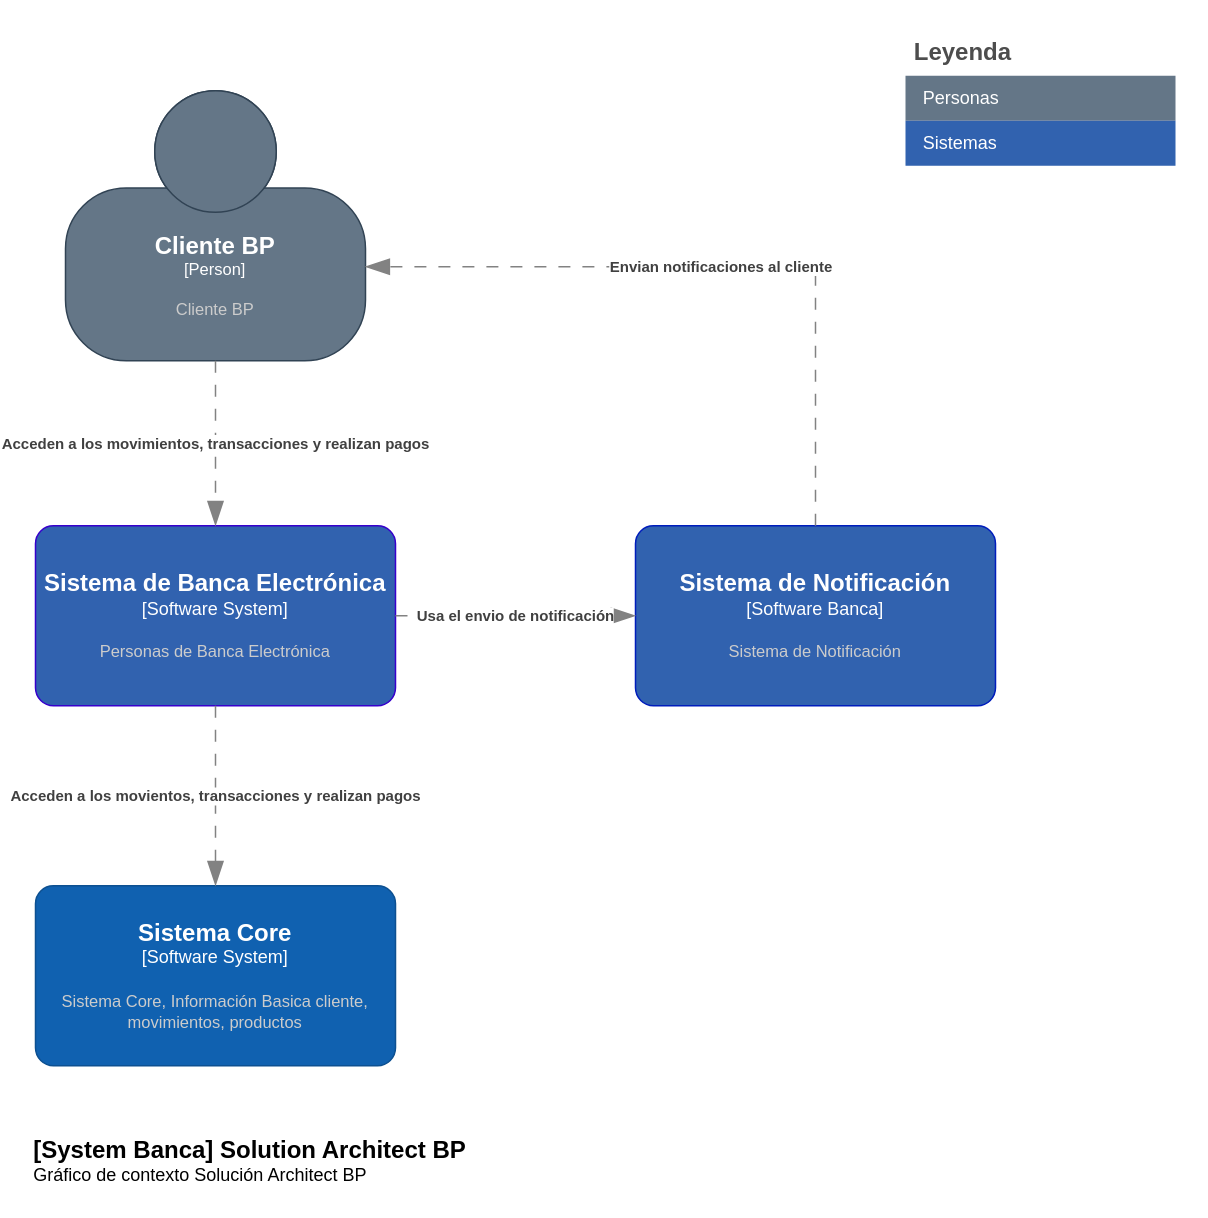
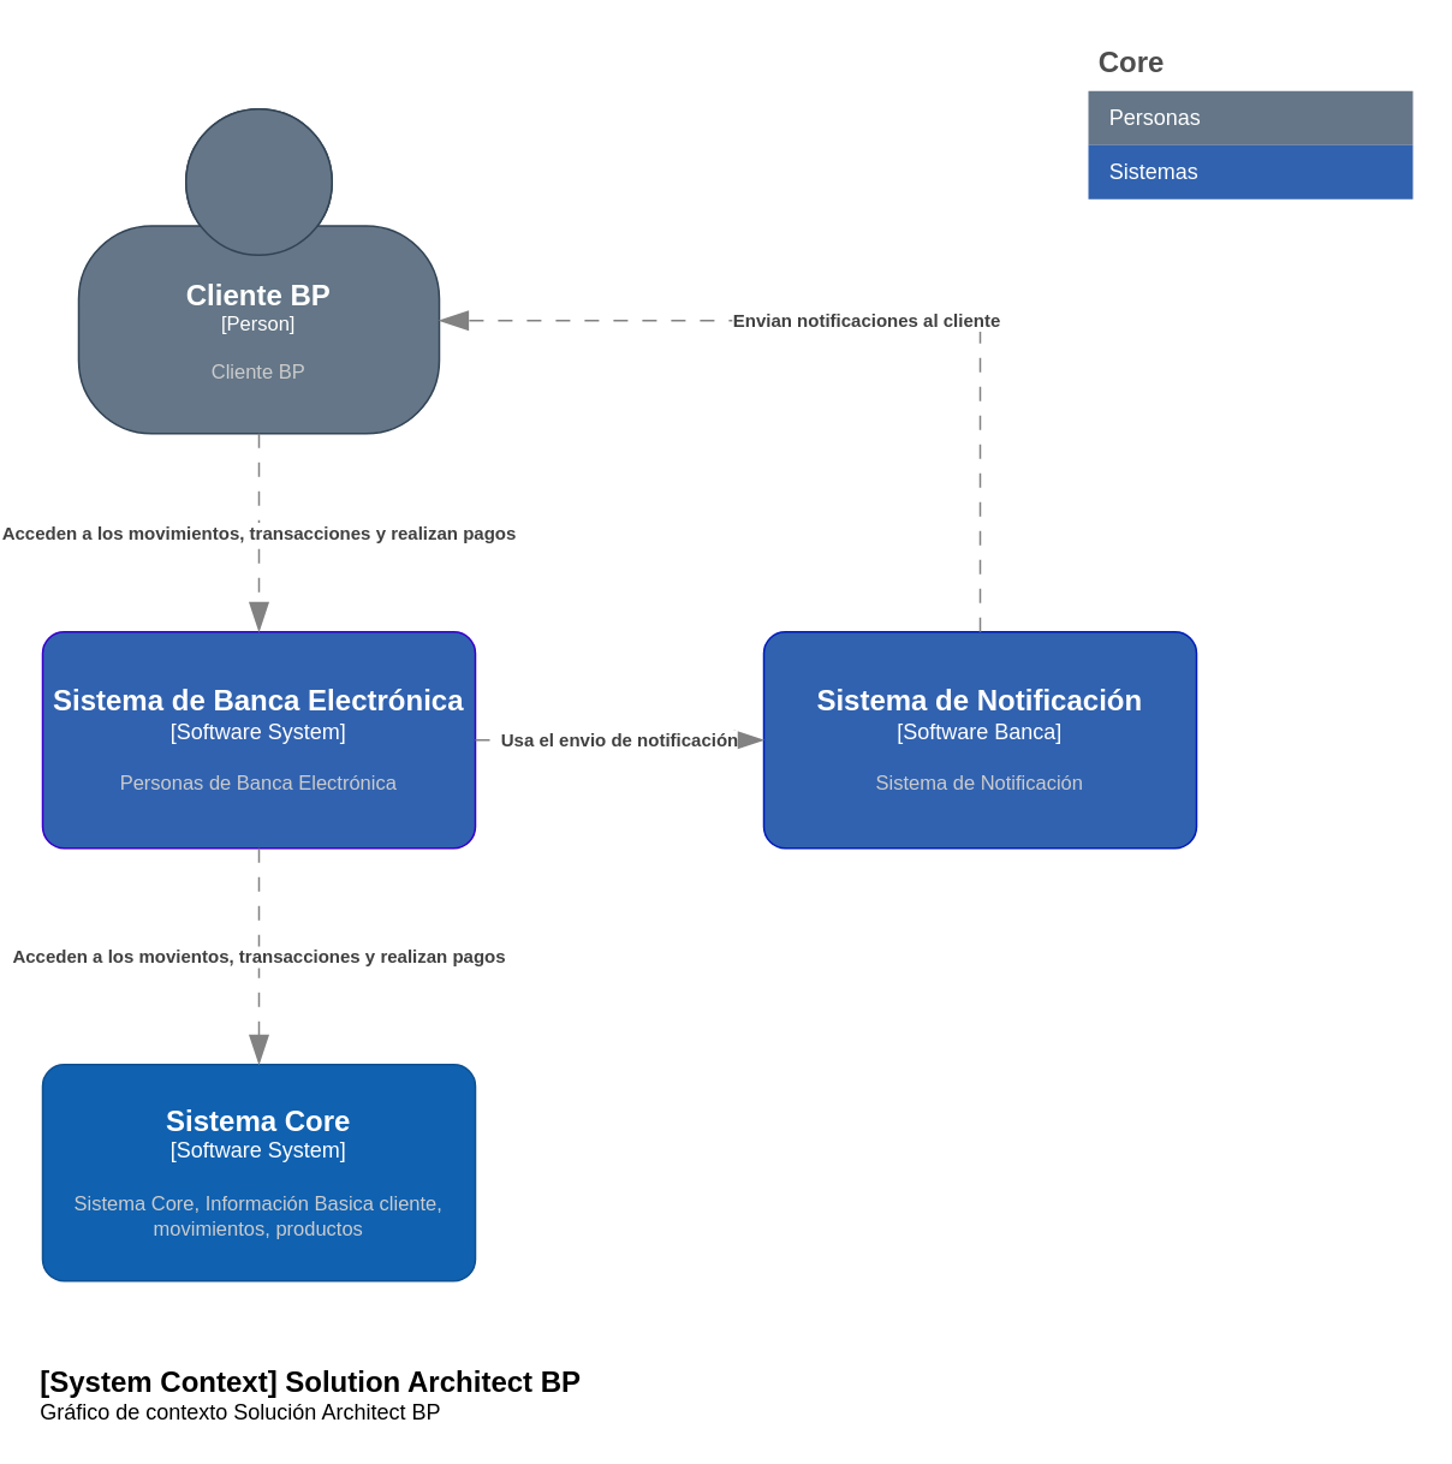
  <mxCell id="0" />
  <mxCell id="1" parent="0" />
  <mxCell id="2" value="&lt;font style=&quot;font-size: 16px&quot;&gt;&lt;b&gt;Cliente BP&lt;/b&gt;&lt;/font&gt;&lt;div&gt;[Person]&lt;/div&gt;&lt;br&gt;&lt;div&gt;&lt;font style=&quot;font-size: 11px&quot;&gt;&lt;font color=&quot;#cccccc&quot;&gt;Cliente BP&lt;/font&gt;&lt;/div&gt;" style="html=1;fontSize=11;dashed=0;whiteSpace=wrap;fillColor=#647687;strokeColor=#314354;fontColor=#ffffff;shape=mxgraph.c4.person2;align=center;metaEdit=1;points=[[0.5,0,0],[1,0.5,0],[1,0.75,0],[0.75,1,0],[0.5,1,0],[0.25,1,0],[0,0.75,0],[0,0.5,0]];resizable=0;" parent="1" vertex="1"><mxGeometry x="43" y="60" width="200" height="180" as="geometry" /></mxCell>
  <mxCell id="3" value="&lt;font style=&quot;font-size: 16px&quot;&gt;&lt;b&gt;Sistema Core&lt;/b&gt;&lt;/font&gt;&lt;div&gt;[Software System]&lt;/div&gt;&lt;br&gt;&lt;div&gt;&lt;font style=&quot;font-size: 11px&quot;&gt;&lt;font color=&quot;#cccccc&quot;&gt;Sistema Core, Información Basica cliente, movimientos, productos&lt;/font&gt;&lt;/div&gt;" style="rounded=1;whiteSpace=wrap;html=1;labelBackgroundColor=none;fillColor=#1061B0;fontColor=#ffffff;align=center;arcSize=10;strokeColor=#0D5091;metaEdit=1;resizable=0;points=[[0.25,0,0],[0.5,0,0],[0.75,0,0],[1,0.25,0],[1,0.5,0],[1,0.75,0],[0.75,1,0],[0.5,1,0],[0.25,1,0],[0,0.75,0],[0,0.5,0],[0,0.25,0]];" parent="1" vertex="1"><mxGeometry x="23" y="590" width="240" height="120" as="geometry" /></mxCell>
  <mxCell id="4" value="&lt;font style=&quot;font-size: 16px&quot;&gt;&lt;b&gt;Sistema de Notificación &lt;/b&gt;&lt;/font&gt;&lt;div&gt;[Software Banca]&lt;/div&gt;&lt;br&gt;&lt;div&gt;&lt;font style=&quot;font-size: 11px&quot;&gt;&lt;font color=&quot;#cccccc&quot;&gt;Sistema de Notificación &lt;/font&gt;&lt;/div&gt;" style="rounded=1;whiteSpace=wrap;html=1;labelBackgroundColor=none;fillColor=#3162af;fontColor=#ffffff;align=center;arcSize=10;strokeColor=#001DBC;metaEdit=1;resizable=0;points=[[0.25,0,0],[0.5,0,0],[0.75,0,0],[1,0.25,0],[1,0.5,0],[1,0.75,0],[0.75,1,0],[0.5,1,0],[0.25,1,0],[0,0.75,0],[0,0.5,0],[0,0.25,0]];" parent="1" vertex="1"><mxGeometry x="423" y="350" width="240" height="120" as="geometry" /></mxCell>
  <mxCell id="5" value="&lt;font style=&quot;font-size: 16px&quot;&gt;&lt;b&gt;Sistema de Banca Electrónica&lt;/b&gt;&lt;/font&gt;&lt;div&gt;[Software System]&lt;/div&gt;&lt;br&gt;&lt;div&gt;&lt;font style=&quot;font-size: 11px&quot;&gt;&lt;font color=&quot;#cccccc&quot;&gt;Personas de Banca Electrónica&lt;/font&gt;&lt;/div&gt;" style="rounded=1;whiteSpace=wrap;html=1;labelBackgroundColor=none;fillColor=#3162af;fontColor=#ffffff;align=center;arcSize=10;strokeColor=#3700CC;metaEdit=1;resizable=0;points=[[0.25,0,0],[0.5,0,0],[0.75,0,0],[1,0.25,0],[1,0.5,0],[1,0.75,0],[0.75,1,0],[0.5,1,0],[0.25,1,0],[0,0.75,0],[0,0.5,0],[0,0.25,0]];" parent="1" vertex="1"><mxGeometry x="23" y="350" width="240" height="120" as="geometry" /></mxCell>
  <mxCell id="6" value="&lt;div style=&quot;text-align: left&quot;&gt;&lt;div style=&quot;text-align: center&quot;&gt;&lt;b&gt;Acceden a los movimientos, transacciones y realizan pagos&lt;/b&gt;&lt;/div&gt;" style="endArrow=blockThin;html=1;fontSize=10;fontColor=#404040;strokeWidth=1;endFill=1;strokeColor=#828282;elbow=vertical;metaEdit=1;endSize=14;startSize=14;jumpStyle=arc;jumpSize=16;rounded=0;edgeStyle=orthogonalEdgeStyle;exitX=0.5;exitY=1;exitDx=0;exitDy=0;exitPerimeter=0;entryX=0.5;entryY=0;entryDx=0;entryDy=0;entryPerimeter=0;dashed=1;dashPattern=8 8;" parent="1" source="2" target="5" edge="1"><mxGeometry width="240" relative="1" as="geometry"><mxPoint x="133" y="290" as="sourcePoint" /><mxPoint x="373" y="290" as="targetPoint" /></mxGeometry></mxCell>
  <mxCell id="7" value="&lt;div style=&quot;text-align: left&quot;&gt;&lt;div style=&quot;text-align: center&quot;&gt;&lt;b&gt;Acceden a los movientos, transacciones y realizan pagos&lt;/b&gt;&lt;/div&gt;" style="endArrow=blockThin;html=1;fontSize=10;fontColor=#404040;strokeWidth=1;endFill=1;strokeColor=#828282;elbow=vertical;metaEdit=1;endSize=14;startSize=14;jumpStyle=arc;jumpSize=16;rounded=0;edgeStyle=orthogonalEdgeStyle;exitX=0.5;exitY=1;exitDx=0;exitDy=0;exitPerimeter=0;entryX=0.5;entryY=0;entryDx=0;entryDy=0;entryPerimeter=0;dashed=1;dashPattern=8 8;" parent="1" source="5" target="3" edge="1"><mxGeometry width="240" relative="1" as="geometry"><mxPoint x="203" y="540" as="sourcePoint" /><mxPoint x="443" y="540" as="targetPoint" /><mxPoint as="offset" /></mxGeometry></mxCell>
  <mxCell id="8" value="&lt;div style=&quot;text-align: left&quot;&gt;&lt;div style=&quot;text-align: center&quot;&gt;&lt;b&gt;Usa el envio de notificación&lt;/b&gt;&lt;/div&gt;" style="endArrow=blockThin;html=1;fontSize=10;fontColor=#404040;strokeWidth=1;endFill=1;strokeColor=#828282;elbow=vertical;metaEdit=1;endSize=14;startSize=14;jumpStyle=arc;jumpSize=16;rounded=0;edgeStyle=orthogonalEdgeStyle;exitX=1;exitY=0.5;exitDx=0;exitDy=0;exitPerimeter=0;dashed=1;dashPattern=8 8;" parent="1" source="5" target="4" edge="1"><mxGeometry width="240" relative="1" as="geometry"><mxPoint x="353" y="510" as="sourcePoint" /><mxPoint x="593" y="510" as="targetPoint" /></mxGeometry></mxCell>
  <mxCell id="9" value="&lt;div style=&quot;text-align: left&quot;&gt;&lt;div style=&quot;text-align: center&quot;&gt;&lt;b&gt;Envian notificaciones al cliente&lt;/b&gt;&lt;/div&gt;" style="endArrow=blockThin;html=1;fontSize=10;fontColor=#404040;strokeWidth=1;endFill=1;strokeColor=#828282;elbow=vertical;metaEdit=1;endSize=14;startSize=14;jumpStyle=arc;jumpSize=16;rounded=0;edgeStyle=orthogonalEdgeStyle;exitX=0.5;exitY=0;exitDx=0;exitDy=0;exitPerimeter=0;entryX=0.999;entryY=0.652;entryDx=0;entryDy=0;entryPerimeter=0;dashed=1;dashPattern=8 8;" parent="1" source="4" target="2" edge="1"><mxGeometry width="240" relative="1" as="geometry"><mxPoint x="393" y="230" as="sourcePoint" /><mxPoint x="633" y="230" as="targetPoint" /></mxGeometry></mxCell>
- <mxCell id="10" value="&lt;font style=&quot;font-size: 16px&quot;&gt;&lt;b&gt;&lt;div style=&quot;text-align: left&quot;&gt;[System Banca] Solution Architect BP&lt;/div&gt;&lt;/b&gt;&lt;/font&gt;&lt;div style=&quot;text-align: left&quot;&gt;Gráfico de contexto Solución Architect BP&lt;/div&gt;" style="text;html=1;strokeColor=none;fillColor=none;align=left;verticalAlign=top;whiteSpace=wrap;rounded=0;metaEdit=1;allowArrows=0;resizable=1;rotatable=0;connectable=0;recursiveResize=0;expand=0;pointerEvents=0;points=[[0.25,0,0],[0.5,0,0],[0.75,0,0],[1,0.25,0],[1,0.5,0],[1,0.75,0],[0.75,1,0],[0.5,1,0],[0.25,1,0],[0,0.75,0],[0,0.5,0],[0,0.25,0]];" parent="1" vertex="1"><mxGeometry x="20" y="750" width="390" height="40" as="geometry" /></mxCell>
- <mxCell id="11" value="Leyenda" style="shape=table;startSize=30;container=1;collapsible=0;childLayout=tableLayout;fontSize=16;align=left;verticalAlign=top;fillColor=none;strokeColor=none;fontColor=#4D4D4D;fontStyle=1;spacingLeft=6;spacing=0;resizable=0;" parent="1" vertex="1"><mxGeometry x="603" y="20" width="180" height="90" as="geometry" /></mxCell>
+ <mxCell id="10" value="&lt;font style=&quot;font-size: 16px&quot;&gt;&lt;b&gt;&lt;div style=&quot;text-align: left&quot;&gt;[System Context] Solution Architect BP&lt;/div&gt;&lt;/b&gt;&lt;/font&gt;&lt;div style=&quot;text-align: left&quot;&gt;Gráfico de contexto Solución Architect BP&lt;/div&gt;" style="text;html=1;strokeColor=none;fillColor=none;align=left;verticalAlign=top;whiteSpace=wrap;rounded=0;metaEdit=1;allowArrows=0;resizable=1;rotatable=0;connectable=0;recursiveResize=0;expand=0;pointerEvents=0;points=[[0.25,0,0],[0.5,0,0],[0.75,0,0],[1,0.25,0],[1,0.5,0],[1,0.75,0],[0.75,1,0],[0.5,1,0],[0.25,1,0],[0,0.75,0],[0,0.5,0],[0,0.25,0]];" parent="1" vertex="1"><mxGeometry x="20" y="750" width="390" height="40" as="geometry" /></mxCell>
+ <mxCell id="11" value="Core" style="shape=table;startSize=30;container=1;collapsible=0;childLayout=tableLayout;fontSize=16;align=left;verticalAlign=top;fillColor=none;strokeColor=none;fontColor=#4D4D4D;fontStyle=1;spacingLeft=6;spacing=0;resizable=0;" parent="1" vertex="1"><mxGeometry x="603" y="20" width="180" height="90" as="geometry" /></mxCell>
  <mxCell id="12" value="" style="shape=tableRow;horizontal=0;startSize=0;swimlaneHead=0;swimlaneBody=0;strokeColor=inherit;top=0;left=0;bottom=0;right=0;collapsible=0;dropTarget=0;fillColor=none;points=[[0,0.5],[1,0.5]];portConstraint=eastwest;fontSize=12;" parent="11" vertex="1"><mxGeometry y="30" width="180" height="30" as="geometry" /></mxCell>
  <mxCell id="13" value="Personas" style="shape=partialRectangle;html=1;whiteSpace=wrap;connectable=0;strokeColor=#314354;overflow=hidden;fillColor=#647687;top=0;left=0;bottom=0;right=0;pointerEvents=1;fontSize=12;align=left;fontColor=#ffffff;spacingLeft=10;spacingRight=4;" parent="12" vertex="1"><mxGeometry width="180" height="30" as="geometry"><mxRectangle width="180" height="30" as="alternateBounds" /></mxGeometry></mxCell>
  <mxCell id="14" value="" style="shape=tableRow;horizontal=0;startSize=0;swimlaneHead=0;swimlaneBody=0;strokeColor=inherit;top=0;left=0;bottom=0;right=0;collapsible=0;dropTarget=0;fillColor=none;points=[[0,0.5],[1,0.5]];portConstraint=eastwest;fontSize=12;" parent="11" vertex="1"><mxGeometry y="60" width="180" height="30" as="geometry" /></mxCell>
  <mxCell id="15" value="Sistemas" style="shape=partialRectangle;html=1;whiteSpace=wrap;connectable=0;strokeColor=inherit;overflow=hidden;fillColor=#3162AF;top=0;left=0;bottom=0;right=0;pointerEvents=1;fontSize=12;align=left;fontColor=#FFFFFF;gradientColor=none;spacingLeft=10;spacingRight=4;" parent="14" vertex="1"><mxGeometry width="180" height="30" as="geometry"><mxRectangle width="180" height="30" as="alternateBounds" /></mxGeometry></mxCell>
